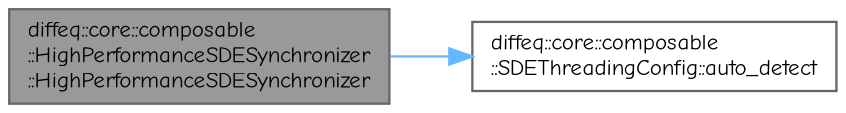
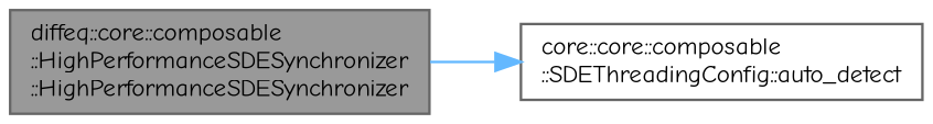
  digraph {
    rankdir=LR
    fontname="Comic Neue"
    node [fontname="Comic Neue" fontsize=10 shape=box style=filled]
    n1 [color=gray40 fillcolor=grey60 fontcolor=black height=0.2 label="diffeq::core::composable\l::HighPerformanceSDESynchronizer\l::HighPerformanceSDESynchronizer" width=0.4]
-   n2 [color=grey40 fillcolor=white height=0.2 label="diffeq::core::composable\l::SDEThreadingConfig::auto_detect" width=0.4]
+   n2 [color=grey40 fillcolor=white height=0.2 label="core::core::composable\l::SDEThreadingConfig::auto_detect" width=0.4]
    n1 -> n2 [color=steelblue1 fontname="Comic Neue" fontsize=10 labelfontname=Helvetica labelfontsize=10 style=solid]
  }
